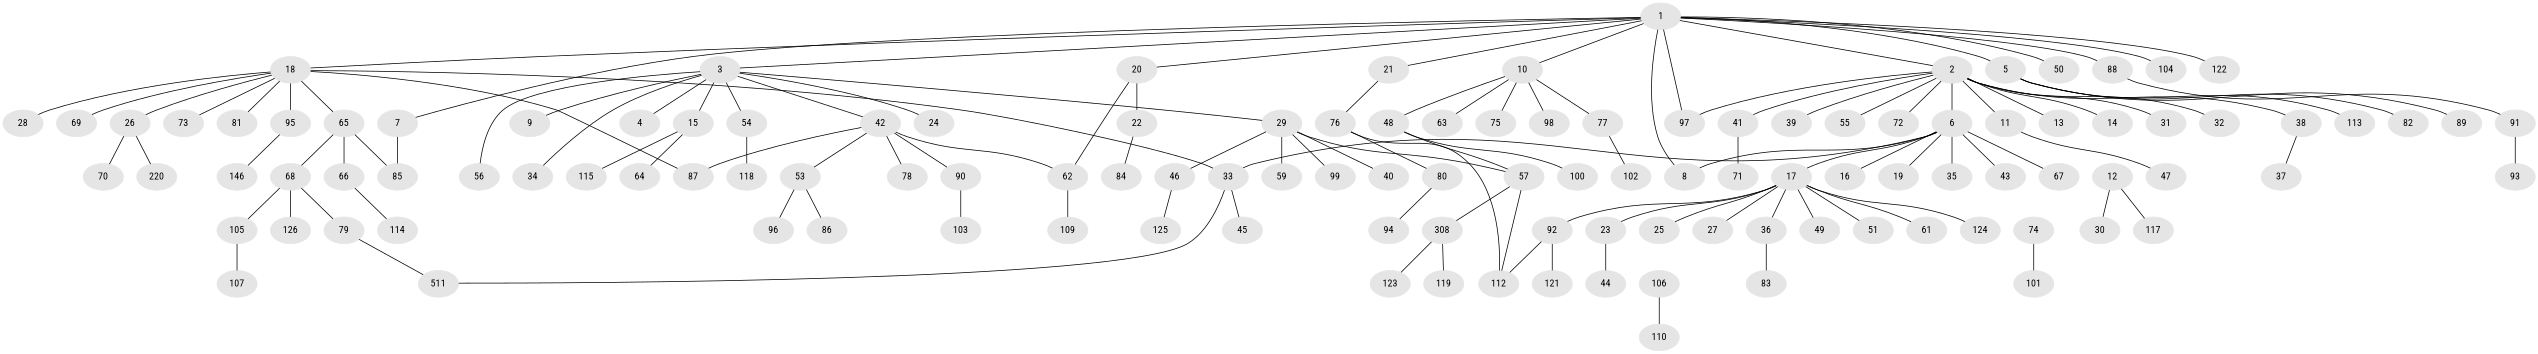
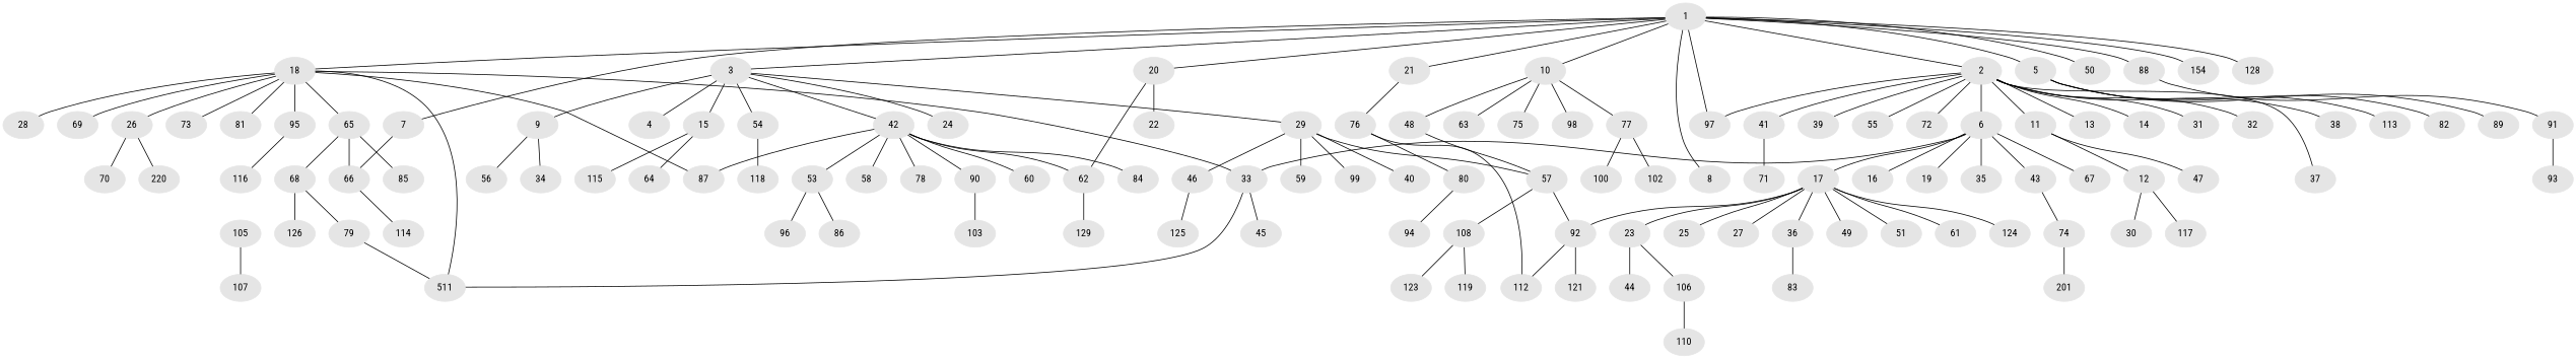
  graph {
    fontname="Roboto Condensed"
    node [color=gray90 fontname="Roboto Condensed" style=filled]
    edge [fontname="Roboto Condensed"]
    1
    2
    3
    5
    7
    8
    10
    18
    20
    21
    50
    88
    97
-   104
-   122
+   104 [label=154]
+   122 [label=128]
    6
    11
    13
    14
    31
    32
    37
    38
    39
    41
    55
    72
    4
    9
    15
    24
    29
    34
    42
    54
    56
    82
    89
    113
    85
    48
    63
    75
    77
    98
    33
    26
    28
    65
    69
    73
    81
    87
    95
    n55 [label=511]
    22
    62
    76
    91
    16
    17
    19
    35
    43
    67
    12
    47
    71
    64
    115
    40
    46
    57
    59
    99
    53
+   58
+   60
    78
    84
    90
    118
    23
    25
    27
    36
    49
    51
    61
    92
    124
    45
    74
    100
    102
    30
    117
    44
    106
    83
    112
    121
    70
    n104 [label=220]
    66
    68
-   116 [label=146]
-   109
+   116
+   109 [label=129]
    80
    110
    125
-   108 [label=308]
+   108
    86
    96
    103
-   101
+   101 [label=201]
    119
    123
    114
    79
    105
    126
    107
    94
    93
    1 -- 2
    1 -- 3
    1 -- 5
    1 -- 7
    1 -- 8
    1 -- 10
    1 -- 18
    1 -- 20
    1 -- 21
    1 -- 50
    1 -- 88
    1 -- 97
    1 -- 104
    1 -- 122
    2 -- 97
    2 -- 6
    2 -- 11
    2 -- 13
    2 -- 14
    2 -- 31
    2 -- 32
-   38 -- 37
+   2 -- 37
    2 -- 38
    2 -- 39
    2 -- 41
    2 -- 55
    2 -- 72
    3 -- 4
    3 -- 9
    3 -- 15
    3 -- 24
    3 -- 29
-   3 -- 34
+   9 -- 34
    3 -- 42
    3 -- 54
-   3 -- 56
+   9 -- 56
    5 -- 82
    5 -- 89
    5 -- 113
-   7 -- 85
+   7 -- 66
    10 -- 48
    10 -- 63
    10 -- 75
    10 -- 77
    10 -- 98
    18 -- 33
    18 -- 26
    18 -- 28
    18 -- 65
    18 -- 69
    18 -- 73
    18 -- 81
    18 -- 87
    18 -- 95
+   18 -- n55
    20 -- 22
    20 -- 62
    21 -- 76
    88 -- 91
-   6 -- 8
    6 -- 33
    6 -- 16
    6 -- 17
    6 -- 19
    6 -- 35
    6 -- 43
    6 -- 67
+   11 -- 12
    11 -- 47
    41 -- 71
    15 -- 64
    15 -- 115
    29 -- 40
    29 -- 46
    29 -- 57
    29 -- 59
    29 -- 99
    42 -- 87
    42 -- 62
    42 -- 53
+   42 -- 58
+   42 -- 60
    42 -- 78
-   22 -- 84
+   42 -- 84
    42 -- 90
    54 -- 118
    48 -- 57
-   48 -- 100
+   77 -- 100
    77 -- 102
    33 -- n55
    33 -- 45
    26 -- 70
    26 -- n104
    65 -- 85
    65 -- 66
    65 -- 68
    95 -- 116
    62 -- 109
    76 -- 112
    76 -- 80
    91 -- 93
    17 -- 23
    17 -- 25
    17 -- 27
    17 -- 36
    17 -- 49
    17 -- 51
    17 -- 61
    17 -- 92
    17 -- 124
+   43 -- 74
    12 -- 30
    12 -- 117
    46 -- 125
-   57 -- 112
+   57 -- 92
    57 -- 108
    53 -- 86
    53 -- 96
    90 -- 103
    23 -- 44
+   23 -- 106
    36 -- 83
    92 -- 112
    92 -- 121
    74 -- 101
    106 -- 110
    66 -- 114
    68 -- 79
-   68 -- 105
    68 -- 126
    80 -- 94
    108 -- 119
    108 -- 123
    79 -- n55
    105 -- 107
  }
